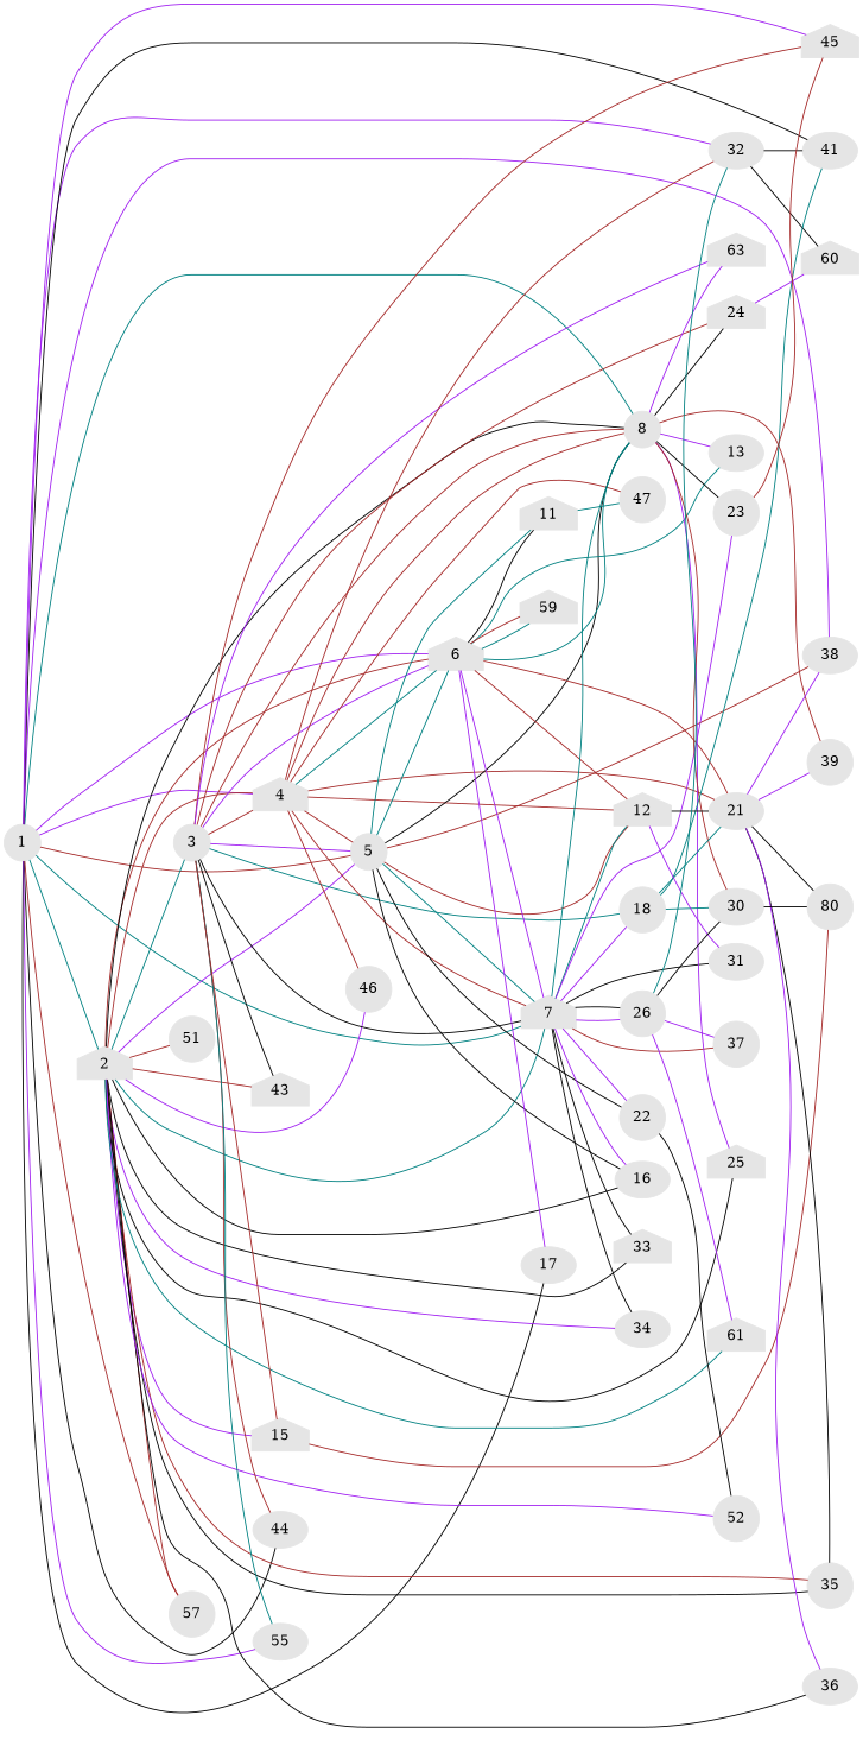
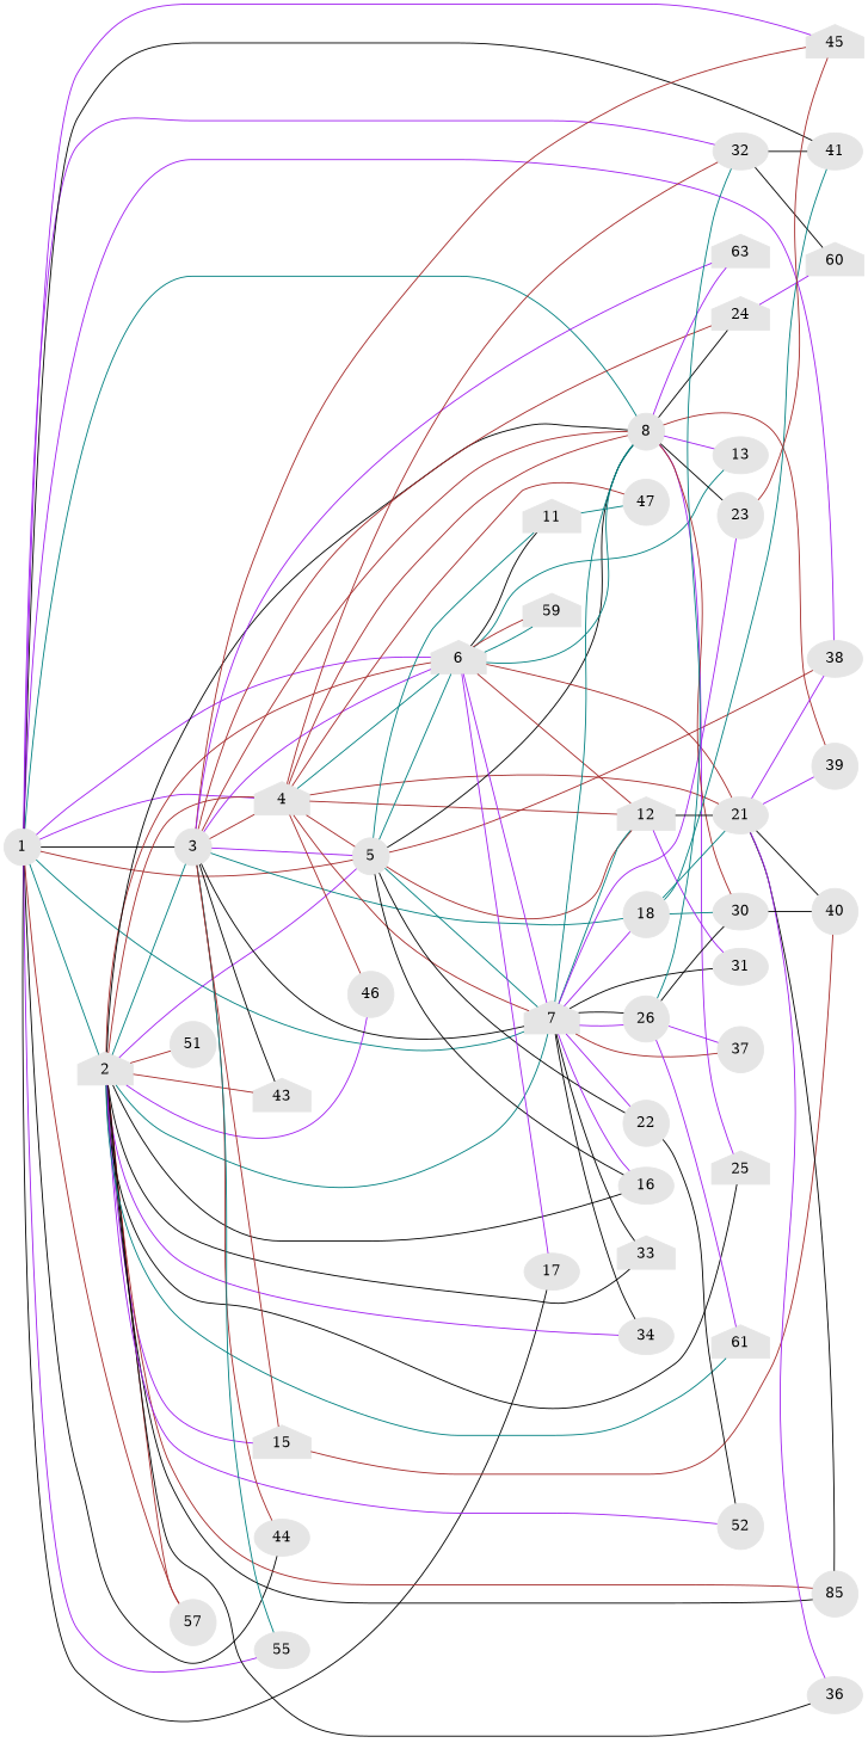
  graph {
    rankdir=LR
    node [color=gray90 shape=circle style=filled]
    edge [color=brown]
    1 [super="+29"]
    2 [shape=house super="+10"]
    3 [super="+54"]
    4 [shape=house super="+19"]
    5 [super="+28"]
    6 [shape=house super="+58"]
    7 [shape=house super="+14"]
    8 [super="+9"]
    17 [shape=ellipse]
    32 [shape=ellipse super="+49"]
    38 [shape=ellipse super="+53"]
    41 [shape=ellipse]
    44 [shape=ellipse]
    45 [shape=house super="+48"]
    55 [shape=ellipse]
    57
    15 [shape=house]
    16 [shape=ellipse]
    25 [shape=house]
    33 [shape=house]
    34 [shape=ellipse]
-   35 [super="+65"]
+   35 [super="+65" label=85]
    36 [shape=ellipse]
    43 [shape=house]
    46
    51
    52
    61 [shape=house]
    18 [super="+27"]
    24 [shape=house]
    63 [shape=house]
    12 [shape=house super="+20"]
    21 [shape=ellipse super="+56"]
    47
    11 [shape=house]
    22
    13 [shape=ellipse super="+42"]
    59 [shape=house]
    23
    26 [super="+50"]
    31 [shape=ellipse]
    37
    30 [shape=ellipse super="+62"]
    39
    60 [shape=house]
-   40 [super="+64" label=80]
+   40 [super="+64"]
    1 -- 2 [color=teal weight=2]
+   1 -- 3 [color=black weight=2]
    1 -- 4 [color=purple]
    1 -- 5
    1 -- 6 [color=purple]
    1 -- 7 [color=teal]
    1 -- 8 [color=teal weight=2]
    1 -- 17 [color=black]
    1 -- 32 [color=purple]
    1 -- 38 [color=purple]
    1 -- 41 [color=black]
    1 -- 44 [color=black]
    1 -- 45 [color=purple]
    1 -- 55 [color=purple]
    1 -- 57
    2 -- 3 [color=teal weight=2]
    2 -- 4 [weight=2]
    2 -- 5 [color=purple weight=2]
    2 -- 6 [weight=2]
    2 -- 7 [color=teal weight=2]
    2 -- 8 [color=black weight=4]
    2 -- 57
    2 -- 15 [color=purple]
    2 -- 16 [color=black]
    2 -- 25 [color=black]
    2 -- 33 [color=black]
    2 -- 34 [color=purple]
    2 -- 35 [color=black]
    2 -- 35
    2 -- 36 [color=black]
    2 -- 43
    2 -- 46 [color=purple]
    2 -- 51
    2 -- 52 [color=purple]
    2 -- 61 [color=teal]
    3 -- 4 [weight=2]
    3 -- 5 [color=purple]
    3 -- 6 [color=purple]
    3 -- 7 [color=black weight=2]
    3 -- 8 [weight=2]
    3 -- 44
    3 -- 45
    3 -- 55 [color=teal]
    3 -- 15
    3 -- 43 [color=black]
    3 -- 18 [color=teal]
    3 -- 24
    3 -- 63 [color=purple]
    4 -- 5
    4 -- 6 [color=teal]
    4 -- 7
    4 -- 8 [weight=2]
    4 -- 32
    4 -- 46
    4 -- 12
    4 -- 21
    4 -- 47
    5 -- 6 [color=teal]
    5 -- 7 [color=teal weight=2]
    5 -- 8 [color=black weight=2]
    5 -- 38
    5 -- 16 [color=black]
    5 -- 12
    5 -- 11 [color=teal]
    5 -- 22 [color=black]
    6 -- 7 [color=purple]
    6 -- 8 [color=teal weight=2]
    6 -- 17 [color=purple]
    6 -- 12
    6 -- 21
    6 -- 11 [color=black]
    6 -- 13 [color=teal]
    6 -- 59 [color=teal]
    6 -- 59
    7 -- 8 [color=teal weight=2]
    7 -- 16 [color=purple]
    7 -- 33 [color=black]
    7 -- 34 [color=black]
    7 -- 18 [color=purple]
    7 -- 12 [color=teal]
    7 -- 22 [color=purple]
    7 -- 23 [color=purple]
    7 -- 26 [color=purple]
    7 -- 26 [color=black]
    7 -- 31 [color=black]
    7 -- 37
    8 -- 25 [color=purple]
    8 -- 24 [color=black]
    8 -- 63 [color=purple]
    8 -- 13 [color=purple weight=2]
    8 -- 23 [color=black]
    8 -- 30
    8 -- 39
    32 -- 41 [color=black]
    32 -- 60 [color=black]
    15 -- 40
    18 -- 41 [color=teal]
    18 -- 21 [color=teal]
    18 -- 30 [color=teal]
    24 -- 60 [color=purple]
    12 -- 21 [color=black]
    12 -- 31 [color=purple]
    21 -- 38 [color=purple]
    21 -- 35 [color=black]
    21 -- 36 [color=purple]
    21 -- 39 [color=purple]
    21 -- 40 [color=black]
    11 -- 47 [color=teal]
    22 -- 52 [color=black]
    23 -- 45
    26 -- 32 [color=teal]
    26 -- 61 [color=purple]
    26 -- 37 [color=purple]
    26 -- 30 [color=black]
    30 -- 40 [color=black]
  }
